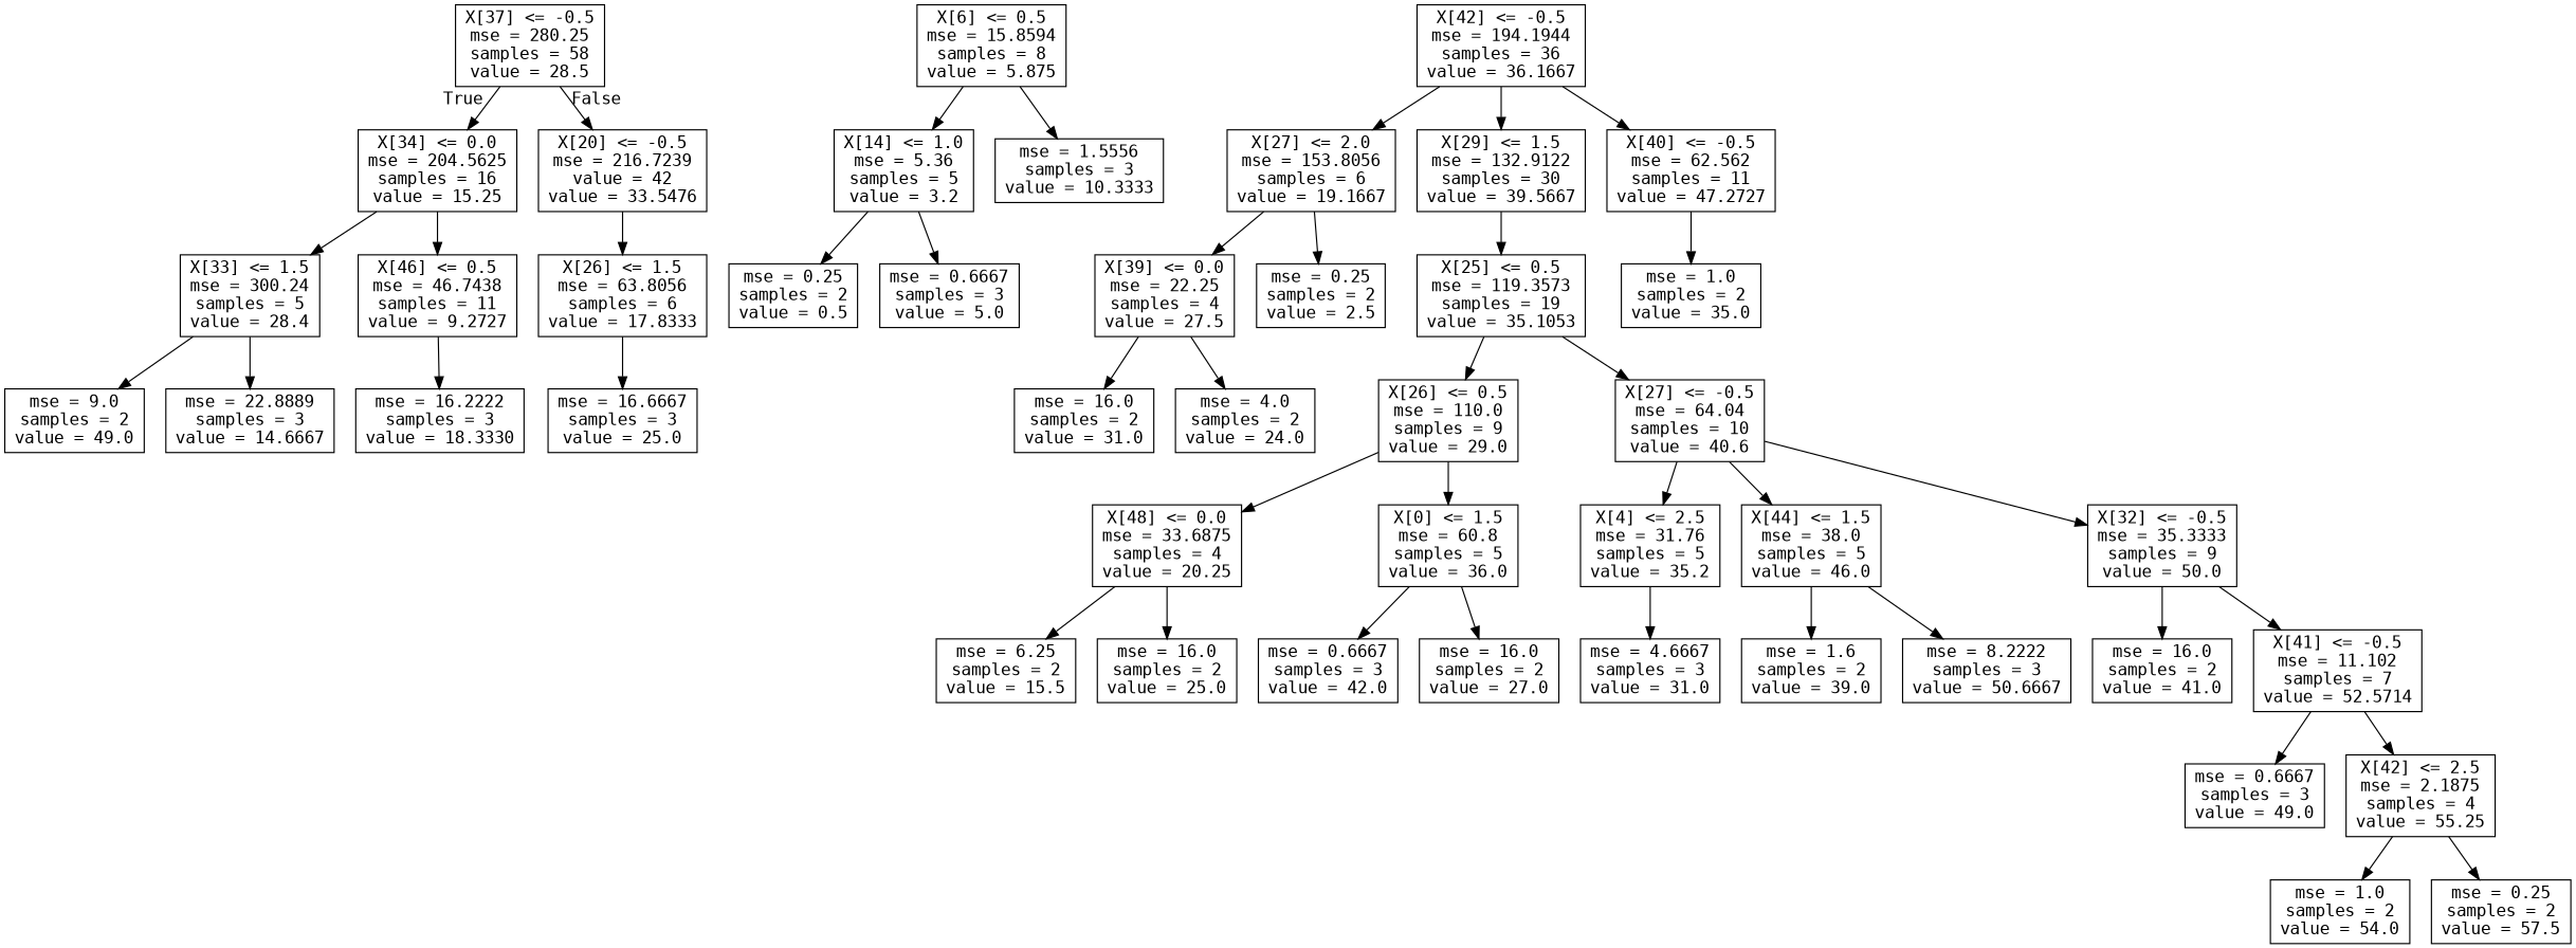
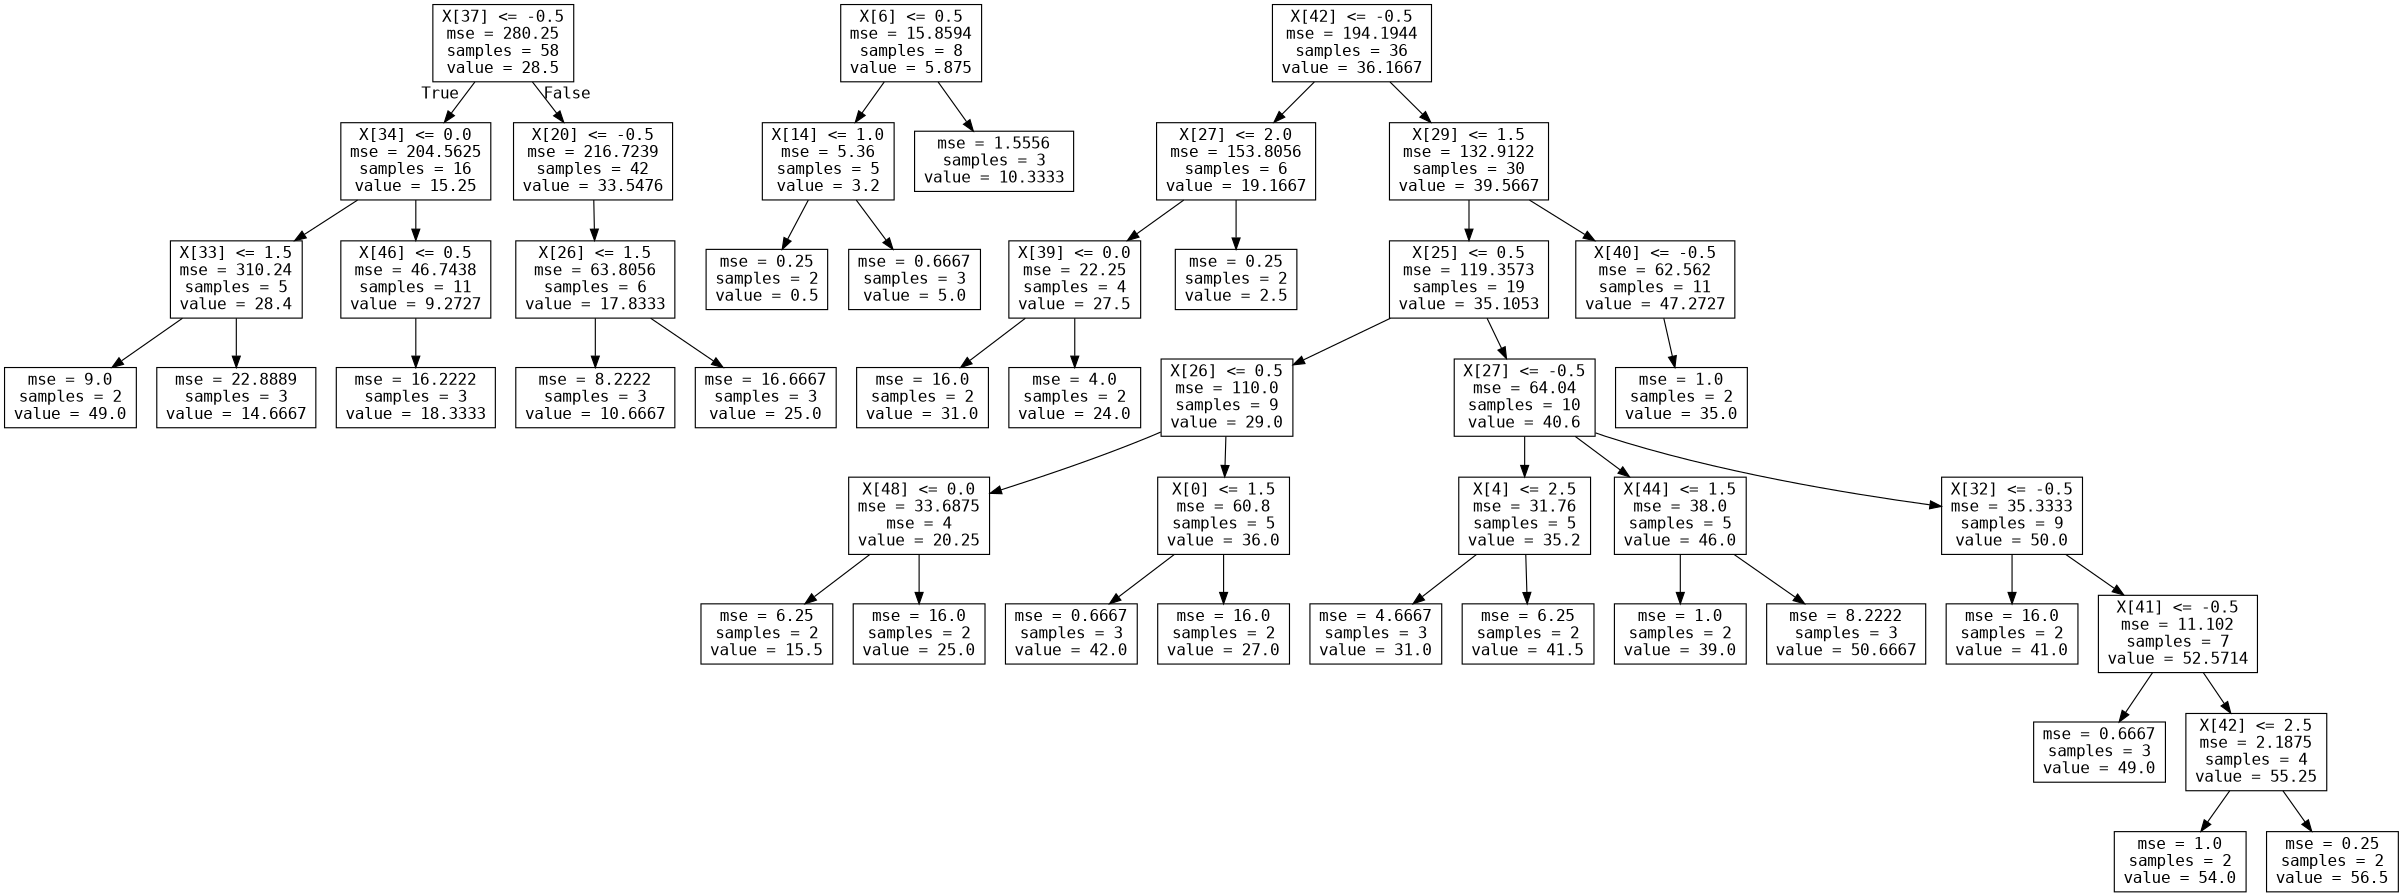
  digraph {
    fontname="DejaVu Sans Mono"
    node [fontname="DejaVu Sans Mono" shape=box]
    edge [fontname="DejaVu Sans Mono"]
    n1 [label="X[37] <= -0.5\nmse = 280.25\nsamples = 58\nvalue = 28.5"]
    n2 [label="X[34] <= 0.0\nmse = 204.5625\nsamples = 16\nvalue = 15.25"]
-   n3 [label="X[20] <= -0.5\nmse = 216.7239\nvalue = 42\nvalue = 33.5476"]
-   n4 [label="X[33] <= 1.5\nmse = 300.24\nsamples = 5\nvalue = 28.4"]
+   n3 [label="X[20] <= -0.5\nmse = 216.7239\nsamples = 42\nvalue = 33.5476"]
+   n4 [label="X[33] <= 1.5\nmse = 310.24\nsamples = 5\nvalue = 28.4"]
    n5 [label="X[46] <= 0.5\nmse = 46.7438\nsamples = 11\nvalue = 9.2727"]
    n6 [label="X[26] <= 1.5\nmse = 63.8056\nsamples = 6\nvalue = 17.8333"]
    n7 [label="mse = 9.0\nsamples = 2\nvalue = 49.0"]
    n8 [label="mse = 22.8889\nsamples = 3\nvalue = 14.6667"]
-   n9 [label="mse = 16.2222\nsamples = 3\nvalue = 18.3330"]
+   n9 [label="mse = 16.2222\nsamples = 3\nvalue = 18.3333"]
    n10 [label="X[6] <= 0.5\nmse = 15.8594\nsamples = 8\nvalue = 5.875"]
    n11 [label="X[14] <= 1.0\nmse = 5.36\nsamples = 5\nvalue = 3.2"]
    n12 [label="mse = 1.5556\nsamples = 3\nvalue = 10.3333"]
    n13 [label="mse = 0.25\nsamples = 2\nvalue = 0.5"]
    n14 [label="mse = 0.6667\nsamples = 3\nvalue = 5.0"]
+   n15 [label="mse = 8.2222\nsamples = 3\nvalue = 10.6667"]
    n16 [label="mse = 16.6667\nsamples = 3\nvalue = 25.0"]
    n17 [label="X[42] <= -0.5\nmse = 194.1944\nsamples = 36\nvalue = 36.1667"]
    n18 [label="X[27] <= 2.0\nmse = 153.8056\nsamples = 6\nvalue = 19.1667"]
    n19 [label="X[29] <= 1.5\nmse = 132.9122\nsamples = 30\nvalue = 39.5667"]
    n20 [label="X[39] <= 0.0\nmse = 22.25\nsamples = 4\nvalue = 27.5"]
    n21 [label="mse = 0.25\nsamples = 2\nvalue = 2.5"]
    n22 [label="X[25] <= 0.5\nmse = 119.3573\nsamples = 19\nvalue = 35.1053"]
    n23 [label="X[40] <= -0.5\nmse = 62.562\nsamples = 11\nvalue = 47.2727"]
    n24 [label="mse = 16.0\nsamples = 2\nvalue = 31.0"]
    n25 [label="mse = 4.0\nsamples = 2\nvalue = 24.0"]
    n26 [label="X[26] <= 0.5\nmse = 110.0\nsamples = 9\nvalue = 29.0"]
    n27 [label="X[27] <= -0.5\nmse = 64.04\nsamples = 10\nvalue = 40.6"]
    n28 [label="mse = 1.0\nsamples = 2\nvalue = 35.0"]
-   n29 [label="X[48] <= 0.0\nmse = 33.6875\nsamples = 4\nvalue = 20.25"]
+   n29 [label="X[48] <= 0.0\nmse = 33.6875\nmse = 4\nvalue = 20.25"]
    n30 [label="X[0] <= 1.5\nmse = 60.8\nsamples = 5\nvalue = 36.0"]
    n31 [label="X[4] <= 2.5\nmse = 31.76\nsamples = 5\nvalue = 35.2"]
    n32 [label="X[44] <= 1.5\nmse = 38.0\nsamples = 5\nvalue = 46.0"]
    n33 [label="X[32] <= -0.5\nmse = 35.3333\nsamples = 9\nvalue = 50.0"]
    n34 [label="mse = 6.25\nsamples = 2\nvalue = 15.5"]
    n35 [label="mse = 16.0\nsamples = 2\nvalue = 25.0"]
    n36 [label="mse = 0.6667\nsamples = 3\nvalue = 42.0"]
    n37 [label="mse = 16.0\nsamples = 2\nvalue = 27.0"]
    n38 [label="mse = 4.6667\nsamples = 3\nvalue = 31.0"]
-   n40 [label="mse = 1.6\nsamples = 2\nvalue = 39.0"]
+   n39 [label="mse = 6.25\nsamples = 2\nvalue = 41.5"]
+   n40 [label="mse = 1.0\nsamples = 2\nvalue = 39.0"]
    n41 [label="mse = 8.2222\nsamples = 3\nvalue = 50.6667"]
    n42 [label="mse = 16.0\nsamples = 2\nvalue = 41.0"]
    n43 [label="X[41] <= -0.5\nmse = 11.102\nsamples = 7\nvalue = 52.5714"]
    n44 [label="mse = 0.6667\nsamples = 3\nvalue = 49.0"]
    n45 [label="X[42] <= 2.5\nmse = 2.1875\nsamples = 4\nvalue = 55.25"]
    n46 [label="mse = 1.0\nsamples = 2\nvalue = 54.0"]
-   n47 [label="mse = 0.25\nsamples = 2\nvalue = 57.5"]
+   n47 [label="mse = 0.25\nsamples = 2\nvalue = 56.5"]
    n1 -> n2 [headlabel=True labelangle=45 labeldistance=2.5]
    n1 -> n3 [headlabel=False labelangle=-45 labeldistance=2.5]
    n2 -> n4
    n2 -> n5
    n3 -> n6
    n4 -> n7
    n4 -> n8
    n5 -> n9
+   n6 -> n15
    n6 -> n16
    n10 -> n11
    n10 -> n12
    n11 -> n13
    n11 -> n14
    n17 -> n18
    n17 -> n19
    n18 -> n20
    n18 -> n21
    n19 -> n22
-   n17 -> n23
+   n19 -> n23
    n20 -> n24
    n20 -> n25
    n22 -> n26
    n22 -> n27
    n23 -> n28
    n26 -> n29
    n26 -> n30
    n27 -> n31
    n27 -> n32
    n27 -> n33
    n29 -> n34
    n29 -> n35
    n30 -> n36
    n30 -> n37
    n31 -> n38
+   n31 -> n39
    n32 -> n40
    n32 -> n41
    n33 -> n42
    n33 -> n43
    n43 -> n44
    n43 -> n45
    n45 -> n46
    n45 -> n47
  }
